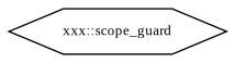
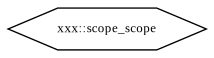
  digraph {
    rankdir=LR
    fontname="Liberation Serif"
-   n1 [color=black fillcolor=white fontname="Liberation Serif" fontsize=10 height=0.2 label="xxx::scope_guard" shape=hexagon style=filled width=0.4]
+   n1 [color=black fillcolor=white fontname="Liberation Serif" fontsize=10 height=0.2 label="xxx::scope_scope" shape=hexagon style=filled width=0.4]
  }
